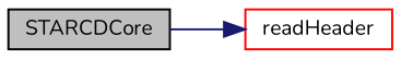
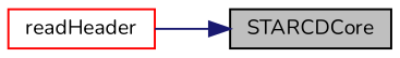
  digraph {
    rankdir=LR
    fontname=Nunito
    node [fontname=Nunito fontsize=10 shape=record]
    n1 [color=black fillcolor=grey75 fontcolor=black height=0.2 label=STARCDCore style=filled width=0.4]
    n2 [color=red height=0.2 label=readHeader width=0.4]
-   n1 -> n2 [color=midnightblue fontname=Nunito fontsize=10 labelfontname=Helvetica labelfontsize=10 style=solid]
+   n2 -> n1 [color=midnightblue fontname=Nunito fontsize=10 labelfontname=Helvetica labelfontsize=10 style=solid]
  }
